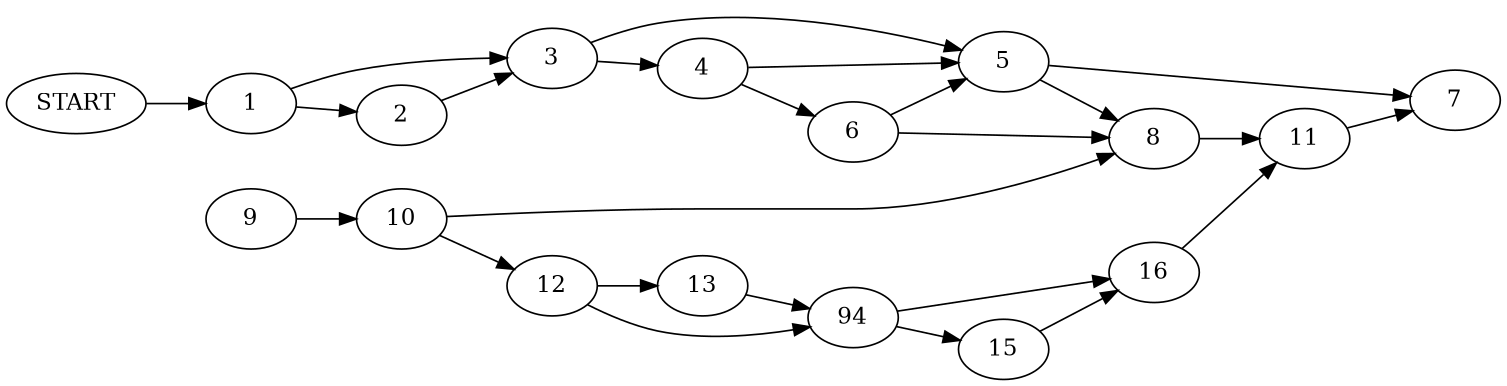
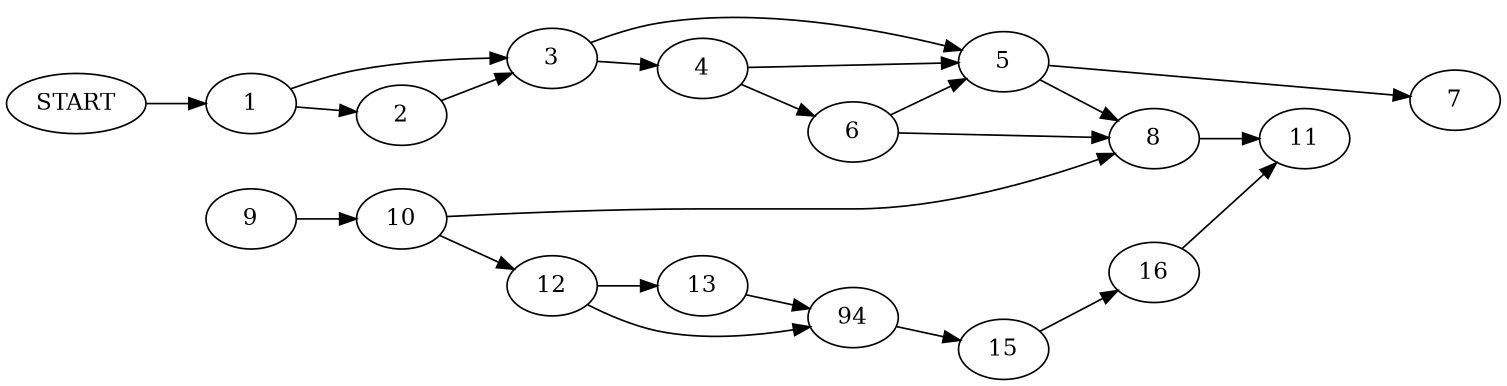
  digraph {
    rankdir=LR
    n1 [label=START]
    1
    2
    3
    4
    5
    6
    7
    8
    11
    9
    10
    12
    13
    n15 [label=94]
    15
    16
    n1 -> 1
    1 -> 2
    1 -> 3
    2 -> 3
    3 -> 4
    3 -> 5
    4 -> 5
    4 -> 6
    5 -> 7
    5 -> 8
    6 -> 5
    6 -> 8
    8 -> 11
-   11 -> 7
    9 -> 10
    10 -> 8
    10 -> 12
    12 -> 13
    12 -> n15
    13 -> n15
    n15 -> 15
-   n15 -> 16
    15 -> 16
    16 -> 11
  }
